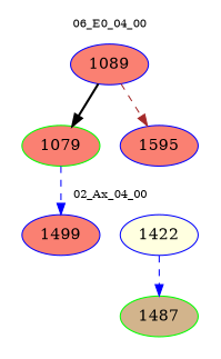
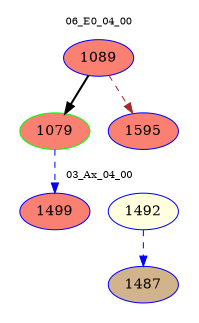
  digraph {
    node [color=blue fillcolor=salmon style=filled]
    edge [color=blue style=dashed]
-   n1 [fillcolor=lightyellow label=1422]
-   n2 [color=green fillcolor=tan label=1487]
+   n1 [fillcolor=lightyellow label=1492]
+   n2 [fillcolor=tan label=1487]
    n3 [label=1499]
    n4 [label=1089]
    n5 [color=green label=1079]
    n6 [label=1595]
    subgraph cluster_1 {
      color=white
      fontsize=10
-     label="02_Ax_04_00"
+     label="03_Ax_04_00"
      n1
      n2
      n3
    }
    subgraph cluster_2 {
      color=white
      fontsize=10
      label="06_E0_04_00"
      n4
      n5
      n6
    }
    n1 -> n2
    n4 -> n5 [color=black style=bold]
    n4 -> n6 [color=brown]
    n5 -> n3
  }
